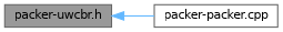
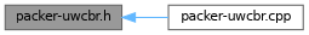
  digraph {
    rankdir=LR
    node [fontname=Helvetica fontsize=10 shape=box style=filled]
    n1 [color=gray40 fillcolor=grey60 fontcolor=black height=0.2 label="packer-uwcbr.h" width=0.4]
-   n2 [color=grey40 fillcolor=white height=0.2 label="packer-packer.cpp" width=0.4]
+   n2 [color=grey40 fillcolor=white height=0.2 label="packer-uwcbr.cpp" width=0.4]
    n1 -> n2 [color=steelblue1 dir=back fontname=Helvetica fontsize=10 labelfontname=Helvetica labelfontsize=10 style=solid]
  }
